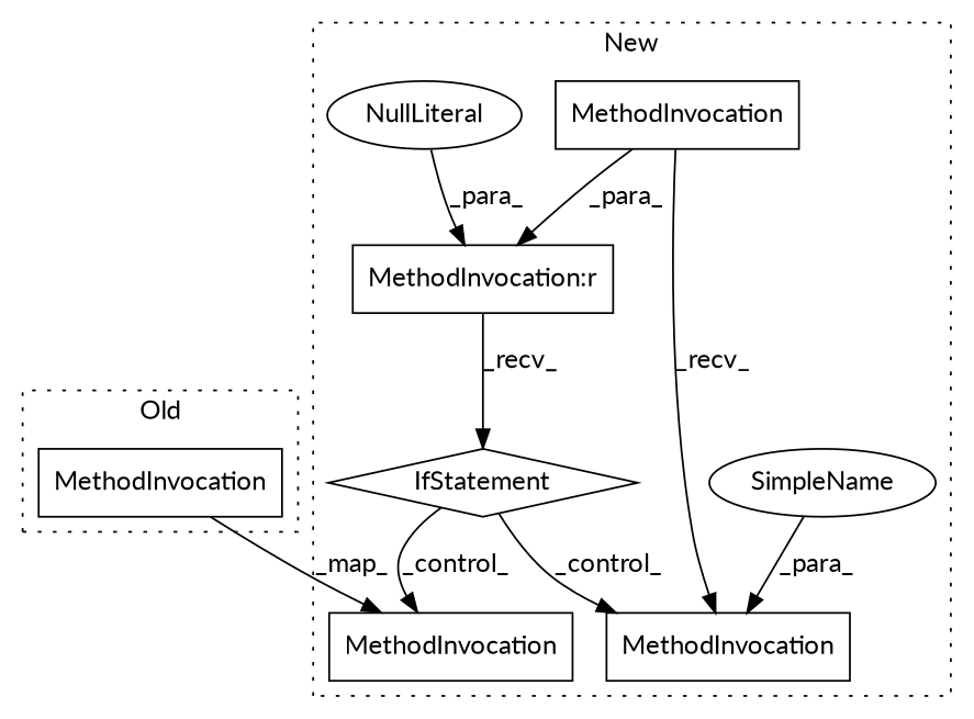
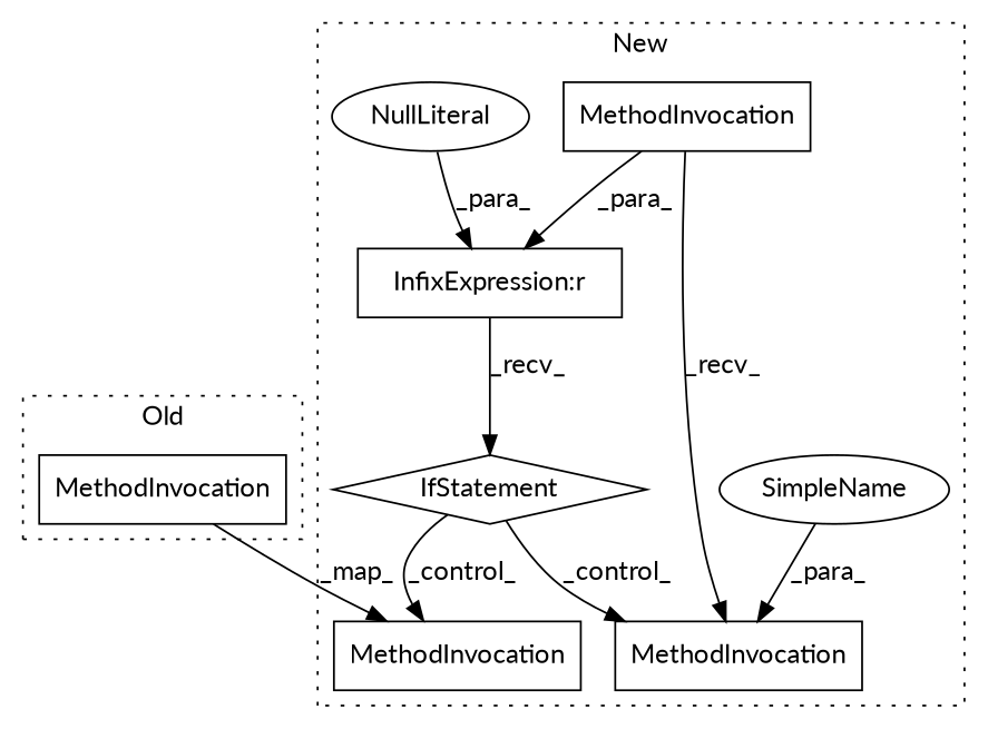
  digraph {
    fontname=Lato
    node [a=32 fontname=Lato l="12,1" shape=box]
    edge [fontname=Lato]
    n1 [a=25 l=11 label=IfStatement s=21652 shape=diamond]
    n2 [label=MethodInvocation s="21706,21738"]
    n3 [l="8,1" label=MethodInvocation s="21672,21681"]
    n4 [l=16 label=MethodInvocation s=21605]
    n5 [a=33 l=4 label=NullLiteral s=21647 shape=ellipse]
    n6 [a=42 l=1 label=SimpleName s=21680 shape=ellipse]
-   n7 [a=27 l=4 label="MethodInvocation:r" s=21643]
+   n7 [a=27 l=4 label="InfixExpression:r" s=21643]
    n8 [label=MethodInvocation s="18466,18498"]
    subgraph cluster_1 {
      label=New
      style=dotted
      n1
      n2
      n3
      n4
      n5
      n6
      n7
    }
    subgraph cluster_2 {
      label=Old
      style=dotted
      n8
    }
    n1 -> n2 [label=_control_]
    n1 -> n3 [label=_control_]
    n4 -> n3 [label=_recv_]
    n4 -> n7 [label=_para_]
    n5 -> n7 [label=_para_]
    n6 -> n3 [label=_para_]
    n7 -> n1 [label=_recv_]
    n8 -> n2 [label=_map_]
  }
